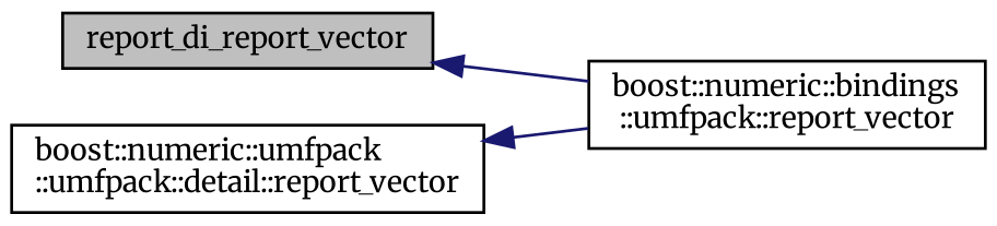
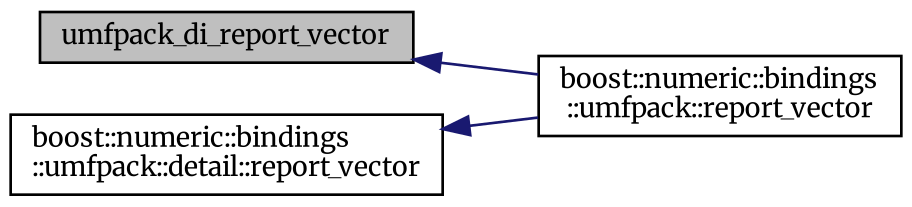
  digraph {
    fontname=Merriweather
    rankdir=LR
    node [color=black fillcolor=white fontname=Merriweather fontsize=10 shape=record style=filled]
    edge [color=midnightblue dir=back fontname=Merriweather fontsize=10 labelfontname=Helvetica labelfontsize=10 style=solid]
-   n1 [fillcolor=grey75 fontcolor=black height=0.2 label=report_di_report_vector width=0.4]
+   n1 [fillcolor=grey75 fontcolor=black height=0.2 label=umfpack_di_report_vector width=0.4]
    n2 [height=0.2 label="boost::numeric::bindings\l::umfpack::report_vector" width=0.4]
-   n3 [height=0.2 label="boost::numeric::umfpack\l::umfpack::detail::report_vector" width=0.4]
+   n3 [height=0.2 label="boost::numeric::bindings\l::umfpack::detail::report_vector" width=0.4]
    n1 -> n2
    n3 -> n2
  }
